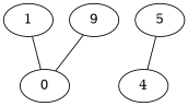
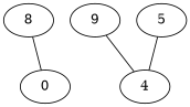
  graph {
    n1 [label=0]
-   n2 [label=1]
+   n2 [label=8]
    n3 [label=9]
    n4 [label=4]
    n5 [label=5]
    n2 -- n1
-   n3 -- n1
+   n3 -- n4
    n5 -- n4
  }
